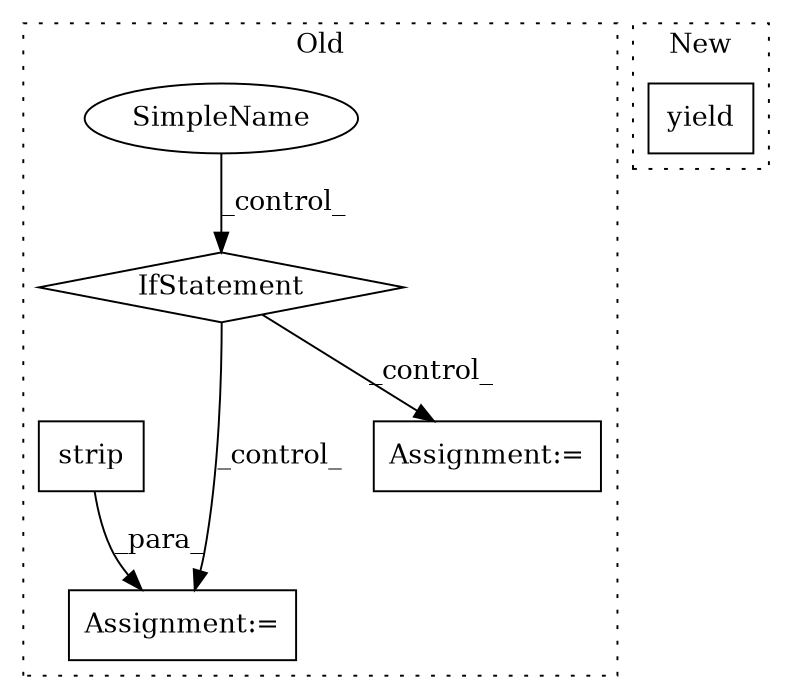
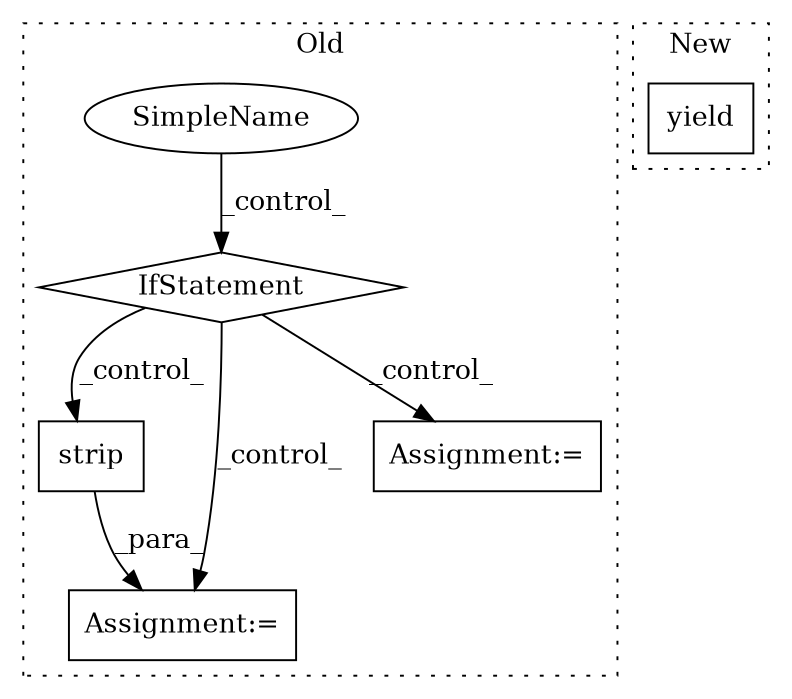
  digraph {
    node [a=7 l=7 shape=box]
    n1 [a=32 label=strip s=4323]
    n2 [l=1 label="Assignment:=" s=4267]
    n3 [l=1 label="Assignment:=" s=4368]
    n4 [a=25 l="4,2" label=IfStatement s="4233,4245" shape=diamond]
    n5 [a=42 l=8 label=SimpleName s=4237 shape=ellipse]
    n6 [a=112 label=yield s=3975]
    subgraph cluster_1 {
      label=Old
      style=dotted
      n1
      n2
      n3
      n4
      n5
    }
    subgraph cluster_2 {
      label=New
      style=dotted
      n6
    }
    n1 -> n2 [label=_para_]
+   n4 -> n1 [label=_control_]
    n4 -> n2 [label=_control_]
    n4 -> n3 [label=_control_]
    n5 -> n4 [label=_control_]
  }
